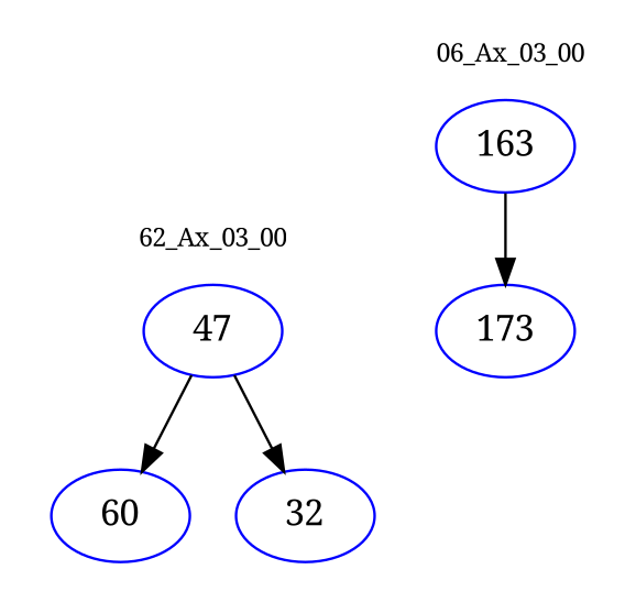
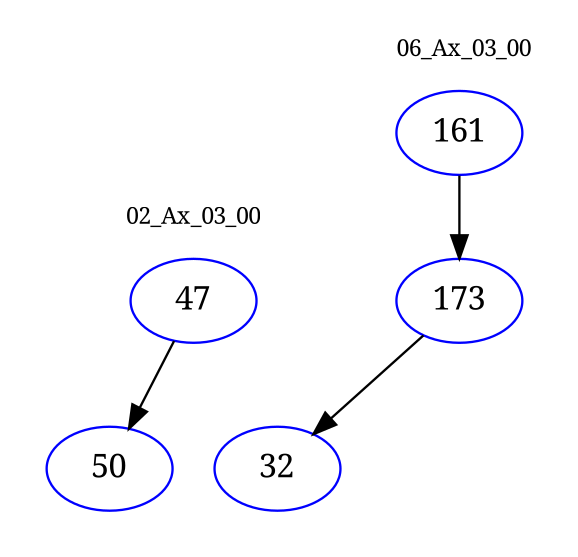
  digraph {
    fontname="Noto Serif"
    node [color=blue fontname="Noto Serif"]
    edge [color=black fontname="Noto Serif"]
    n1 [label=47]
-   n2 [label=60]
+   n2 [label=50]
    n3 [label=32]
-   n4 [label=163]
+   n4 [label=161]
    n5 [label=173]
    subgraph cluster_1 {
      color=white
      fontsize=10
-     label="62_Ax_03_00"
+     label="02_Ax_03_00"
      n1
      n2
      n3
    }
    subgraph cluster_2 {
      color=white
      fontsize=10
      label="06_Ax_03_00"
      n4
      n5
    }
    n1 -> n2
-   n1 -> n3
+   n5 -> n3
    n4 -> n5
  }
